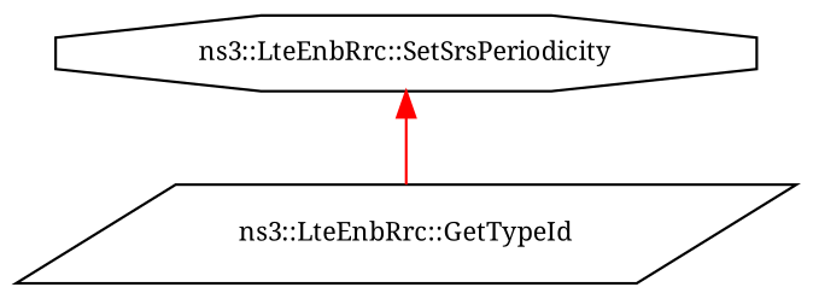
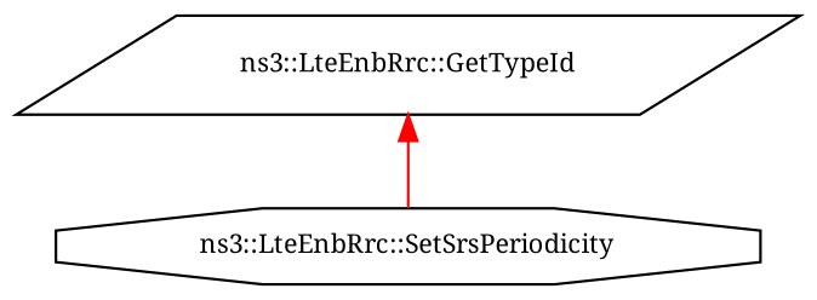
  digraph {
    rankdir=TB
    fontname="Noto Serif"
    node [color=black fillcolor=white fontname="Noto Serif" fontsize=10 style=filled]
    n1 [fontcolor=black height=0.2 label="ns3::LteEnbRrc::SetSrsPeriodicity" shape=octagon width=0.4]
    n2 [height=0.2 label="ns3::LteEnbRrc::GetTypeId" shape=parallelogram width=0.4]
-   n1 -> n2 [color=red dir=back fontname="Noto Serif" fontsize=10 labelfontname=Helvetica labelfontsize=10 style=solid]
+   n2 -> n1 [color=red dir=back fontname="Noto Serif" fontsize=10 labelfontname=Helvetica labelfontsize=10 style=solid]
  }
